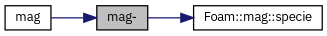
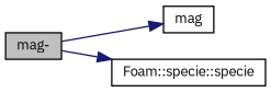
  digraph {
    fontname="IBM Plex Sans"
    rankdir=LR
    node [color=black fontname="IBM Plex Sans" fontsize=10 shape=record]
    edge [color=midnightblue fontname="IBM Plex Sans" fontsize=10 labelfontname=Helvetica labelfontsize=10 style=solid]
    n1 [fillcolor=grey75 fontcolor=black height=0.2 label="mag-" style=filled width=0.4]
    n2 [height=0.2 label=mag width=0.4]
-   n3 [height=0.2 label="Foam::mag::specie" width=0.4]
-   n2 -> n1
+   n3 [height=0.2 label="Foam::specie::specie" width=0.4]
+   n1 -> n2
    n1 -> n3
  }
